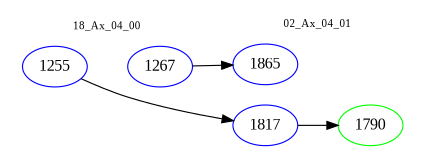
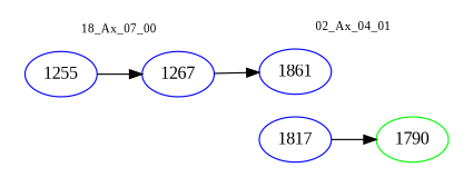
  digraph {
    fontname="Liberation Serif"
    rankdir=LR
    node [color=blue fontname="Liberation Serif"]
    edge [color=black fontname="Liberation Serif"]
    n1 [label=1255]
    n2 [label=1267]
    n3 [label=1817]
-   n4 [label=1865]
+   n4 [label=1861]
    n5 [color=green label=1790]
    subgraph cluster_1 {
      color=white
      fontsize=10
-     label="18_Ax_04_00"
+     label="18_Ax_07_00"
      n1
      n2
    }
    subgraph cluster_2 {
      color=white
      fontsize=10
      label="02_Ax_04_01"
      n3
      n4
      n5
    }
-   n1 -> n3
+   n1 -> n2
    n2 -> n4
    n3 -> n5
  }
